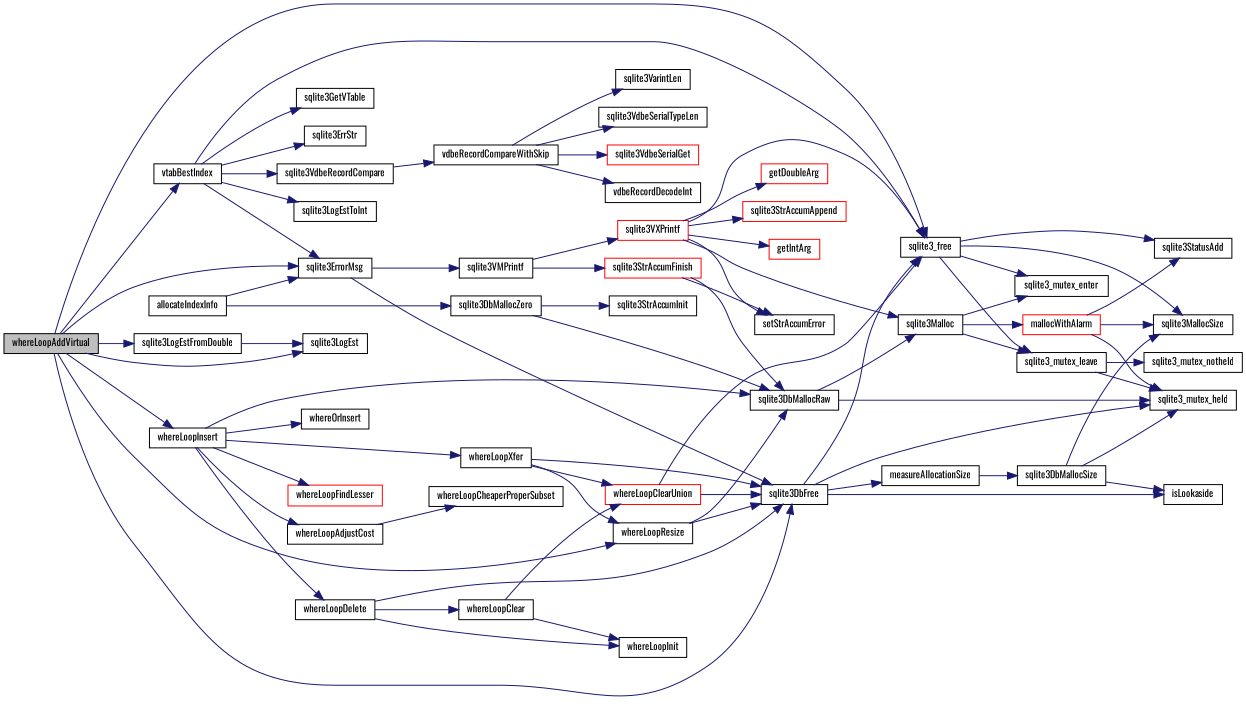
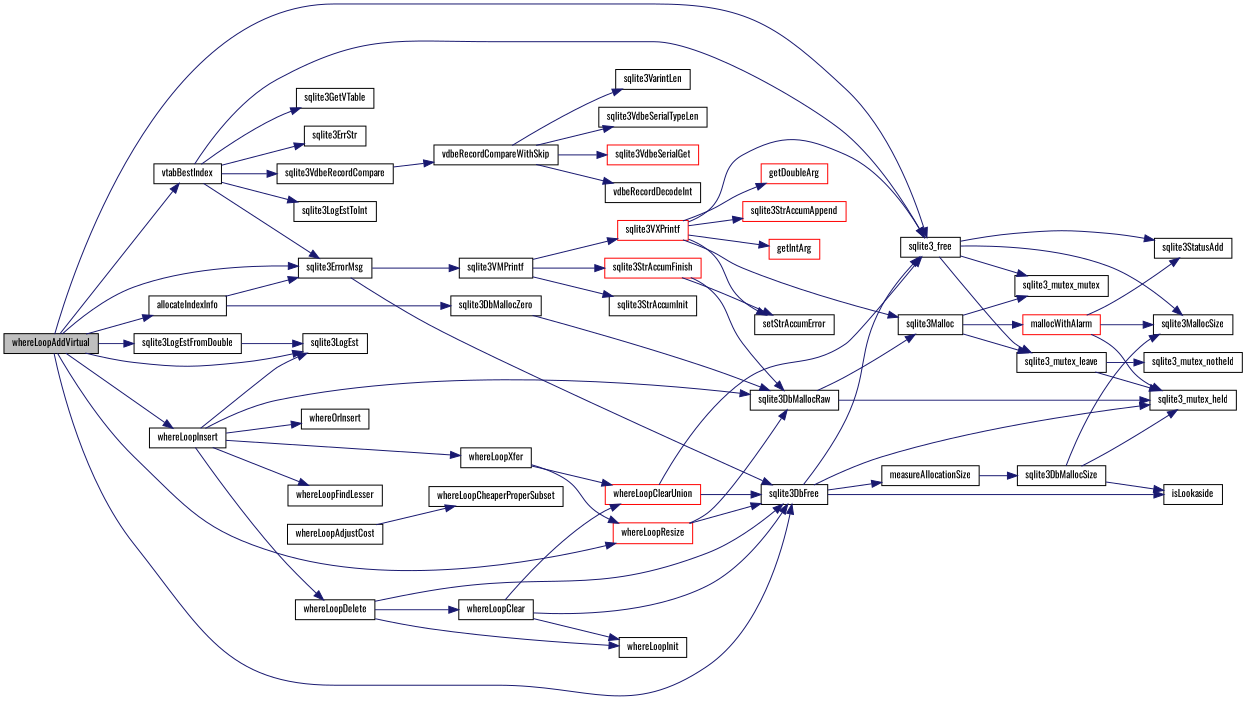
  digraph {
    fontname=Oswald
    rankdir=LR
    node [color=black fillcolor=white fontname=Oswald fontsize=10 shape=record style=filled]
    edge [color=midnightblue fontname=Oswald fontsize=10 labelfontname=FreeSans labelfontsize=10 style=solid]
    n1 [fillcolor=grey75 fontcolor=black height=0.2 label=whereLoopAddVirtual width=0.4]
    n2 [height=0.2 label=allocateIndexInfo width=0.4]
    n3 [height=0.2 label=sqlite3ErrorMsg width=0.4]
    n4 [height=0.2 label=sqlite3_free width=0.4]
    n5 [height=0.2 label=sqlite3DbFree width=0.4]
-   n6 [height=0.2 label=whereLoopResize width=0.4]
+   n6 [color=red height=0.2 label=whereLoopResize width=0.4]
    n7 [height=0.2 label=vtabBestIndex width=0.4]
    n8 [height=0.2 label=sqlite3LogEstFromDouble width=0.4]
    n9 [height=0.2 label=sqlite3LogEst width=0.4]
    n10 [height=0.2 label=whereLoopInsert width=0.4]
    n11 [height=0.2 label=sqlite3DbMallocZero width=0.4]
    n12 [height=0.2 label=sqlite3VMPrintf width=0.4]
-   n13 [height=0.2 label=sqlite3_mutex_enter width=0.4]
+   n13 [height=0.2 label=sqlite3_mutex_mutex width=0.4]
    n14 [height=0.2 label=sqlite3_mutex_leave width=0.4]
    n15 [height=0.2 label=sqlite3MallocSize width=0.4]
    n16 [height=0.2 label=sqlite3StatusAdd width=0.4]
    n17 [height=0.2 label=sqlite3_mutex_held width=0.4]
    n18 [height=0.2 label=measureAllocationSize width=0.4]
    n19 [height=0.2 label=isLookaside width=0.4]
    n20 [height=0.2 label=sqlite3DbMallocRaw width=0.4]
    n21 [height=0.2 label=sqlite3GetVTable width=0.4]
    n22 [height=0.2 label=sqlite3ErrStr width=0.4]
    n23 [height=0.2 label=sqlite3VdbeRecordCompare width=0.4]
    n24 [height=0.2 label=sqlite3LogEstToInt width=0.4]
    n25 [height=0.2 label=whereOrInsert width=0.4]
    n26 [height=0.2 label=whereLoopAdjustCost width=0.4]
-   n27 [color=red height=0.2 label=whereLoopFindLesser width=0.4]
+   n27 [height=0.2 label=whereLoopFindLesser width=0.4]
    n28 [height=0.2 label=whereLoopDelete width=0.4]
    n29 [height=0.2 label=whereLoopXfer width=0.4]
    n30 [height=0.2 label=sqlite3Malloc width=0.4]
    n31 [color=red height=0.2 label=mallocWithAlarm width=0.4]
    n32 [height=0.2 label=sqlite3_mutex_notheld width=0.4]
    n33 [height=0.2 label=sqlite3StrAccumInit width=0.4]
    n34 [color=red height=0.2 label=sqlite3VXPrintf width=0.4]
    n35 [color=red height=0.2 label=sqlite3StrAccumFinish width=0.4]
    n36 [color=red height=0.2 label=sqlite3StrAccumAppend width=0.4]
    n37 [color=red height=0.2 label=getIntArg width=0.4]
    n38 [height=0.2 label=setStrAccumError width=0.4]
    n39 [color=red height=0.2 label=getDoubleArg width=0.4]
    n40 [height=0.2 label=sqlite3DbMallocSize width=0.4]
    n41 [height=0.2 label=vdbeRecordCompareWithSkip width=0.4]
    n42 [height=0.2 label=sqlite3VdbeSerialTypeLen width=0.4]
    n43 [color=red height=0.2 label=sqlite3VdbeSerialGet width=0.4]
    n44 [height=0.2 label=vdbeRecordDecodeInt width=0.4]
    n45 [height=0.2 label=sqlite3VarintLen width=0.4]
    n46 [height=0.2 label=whereLoopCheaperProperSubset width=0.4]
    n47 [height=0.2 label=whereLoopInit width=0.4]
    n48 [height=0.2 label=whereLoopClear width=0.4]
    n49 [color=red height=0.2 label=whereLoopClearUnion width=0.4]
+   n1 -> n2
    n1 -> n3
    n1 -> n4
    n1 -> n5
    n1 -> n6
    n1 -> n7
    n1 -> n8
    n1 -> n9
    n1 -> n10
    n2 -> n3
    n2 -> n11
    n3 -> n5
    n3 -> n12
    n4 -> n13
    n4 -> n14
    n4 -> n15
    n4 -> n16
    n5 -> n4
    n5 -> n17
    n5 -> n18
    n5 -> n19
    n6 -> n5
    n6 -> n20
    n7 -> n3
    n7 -> n4
    n7 -> n21
    n7 -> n22
    n7 -> n23
    n7 -> n24
    n8 -> n9
    n10 -> n20
    n10 -> n25
-   n10 -> n26
+   n10 -> n9
    n10 -> n27
    n10 -> n28
    n10 -> n29
    n11 -> n20
-   n11 -> n33
+   n12 -> n33
    n12 -> n34
    n12 -> n35
    n14 -> n17
    n14 -> n32
    n18 -> n40
    n20 -> n17
    n20 -> n30
    n23 -> n41
    n26 -> n46
    n28 -> n5
    n28 -> n47
    n28 -> n48
    n29 -> n6
    n29 -> n49
    n30 -> n13
    n30 -> n14
    n30 -> n31
    n31 -> n15
    n31 -> n16
    n31 -> n17
    n34 -> n4
    n34 -> n30
    n34 -> n36
    n34 -> n37
    n34 -> n38
    n34 -> n39
    n35 -> n20
    n35 -> n38
    n40 -> n15
    n40 -> n17
    n40 -> n19
    n41 -> n42
    n41 -> n43
    n41 -> n44
    n41 -> n45
-   n29 -> n5
+   n48 -> n5
    n48 -> n47
    n48 -> n49
    n49 -> n4
    n49 -> n5
  }
